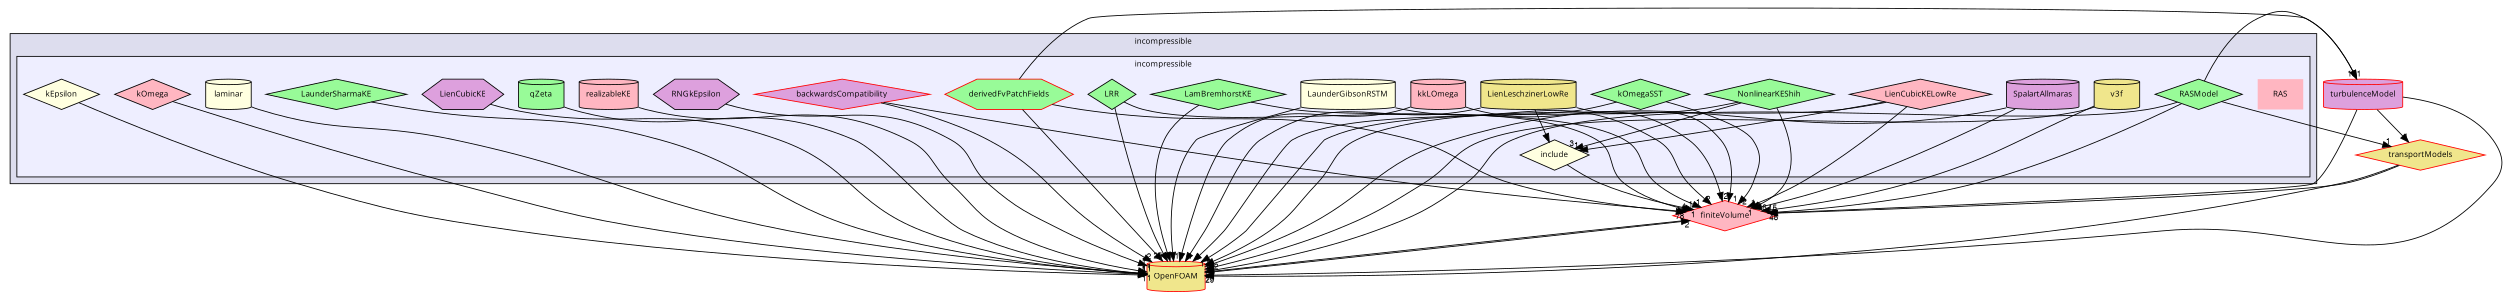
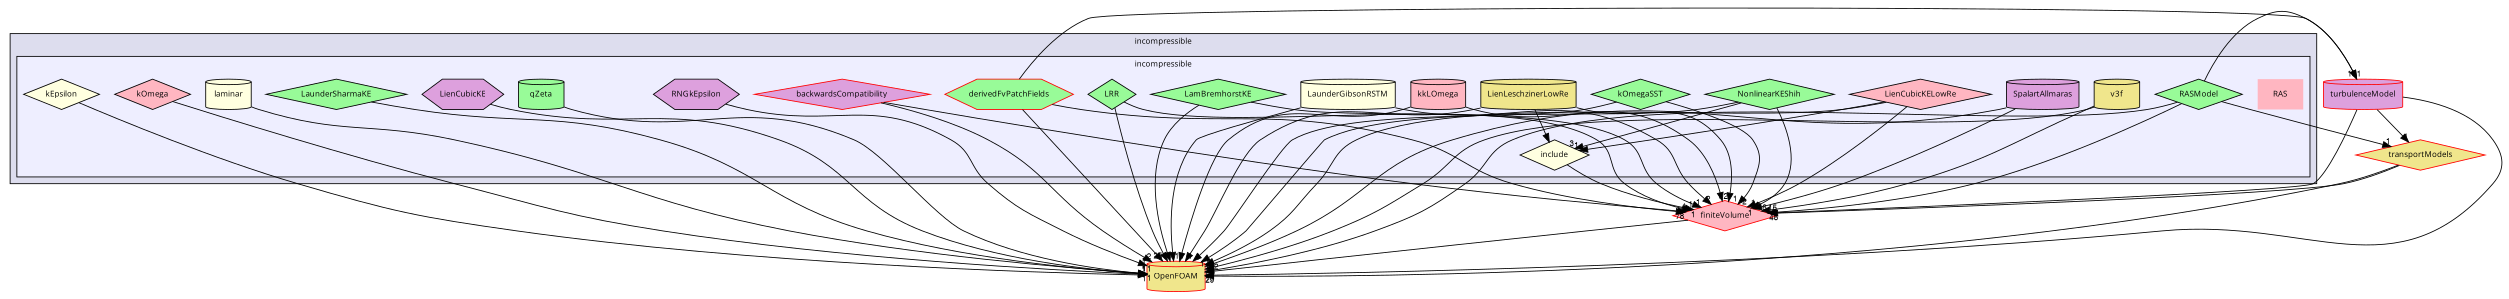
  digraph {
    compound=true
    fontname="Open Sans"
    node [fillcolor=palegreen fontname="Open Sans" fontsize=10 shape=diamond style=filled color=black]
    edge [fontname="Open Sans" headlabel=1 labeldistance=1.5 labelfontname=FreeSans labelfontsize=10]
    n1 [fillcolor=lightpink label=RAS shape=plaintext color=""]
    n2 [color=red fillcolor=plum label=backwardsCompatibility]
    n3 [color=red label=derivedFvPatchFields shape=hexagon]
    n4 [fillcolor=lightyellow label=include]
    n5 [fillcolor=lightyellow label=kEpsilon]
    n6 [fillcolor=lightpink label=kkLOmega shape=cylinder]
    n7 [fillcolor=lightpink label=kOmega]
    n8 [label=kOmegaSST]
    n9 [label=LamBremhorstKE]
    n10 [fillcolor=lightyellow label=laminar shape=cylinder]
    n11 [fillcolor=lightyellow label=LaunderGibsonRSTM shape=cylinder]
    n12 [label=LaunderSharmaKE]
    n13 [fillcolor=plum label=LienCubicKE shape=hexagon]
    n14 [fillcolor=lightpink label=LienCubicKELowRe]
    n15 [fillcolor=khaki label=LienLeschzinerLowRe shape=cylinder]
    n16 [label=LRR]
    n17 [label=NonlinearKEShih]
    n18 [label=qZeta shape=cylinder]
    n19 [label=RASModel]
-   n20 [fillcolor=lightpink label=realizableKE shape=cylinder]
    n21 [fillcolor=plum label=RNGkEpsilon shape=hexagon]
    n22 [fillcolor=plum label=SpalartAllmaras shape=cylinder]
    n23 [fillcolor=khaki label=v3f shape=cylinder]
    n24 [color=red fillcolor=lightpink label=finiteVolume]
    n25 [color=red fillcolor=khaki label=OpenFOAM shape=cylinder]
    n26 [color=red fillcolor=plum label=turbulenceModel shape=cylinder]
    n27 [color=red fillcolor=khaki label=transportModels]
    subgraph cluster_1 {
      bgcolor="#ddddee"
      fontsize=10
      label=incompressible
      pencolor=black
      subgraph cluster_2 {
        bgcolor="#eeeeff"
        fontsize=10
        label=incompressible
        pencolor=black
        n1
        n2
        n3
        n4
        n5
        n6
        n7
        n8
        n9
        n10
        n11
        n12
        n13
        n14
        n15
        n16
        n17
        n18
        n19
-       n20
        n21
        n22
        n23
      }
    }
    n2 -> n24 [headlabel=4]
    n2 -> n25 [headlabel=2]
    n3 -> n24 [headlabel=78]
    n3 -> n25 [headlabel=25]
    n3 -> n26 [headlabel=15]
    n4 -> n24
    n5 -> n25
    n6 -> n24
    n6 -> n25
    n7 -> n25
    n8 -> n24
    n8 -> n25
    n9 -> n24
    n9 -> n25
    n10 -> n25
    n11 -> n24 [headlabel=2]
    n11 -> n25
    n12 -> n25
    n13 -> n25
    n14 -> n4
    n14 -> n24 [headlabel=2]
    n14 -> n25
    n15 -> n4
    n15 -> n24 [headlabel=2]
    n15 -> n25
    n16 -> n24
    n16 -> n25
    n17 -> n4 [headlabel=3]
    n17 -> n24
    n17 -> n25
    n18 -> n25
    n19 -> n24 [headlabel=6]
    n19 -> n25 [headlabel=5]
    n19 -> n26
    n19 -> n27
-   n20 -> n25
    n21 -> n25
    n22 -> n24
    n22 -> n25
    n23 -> n24 [headlabel=2]
    n23 -> n25
    n24 -> n25 [headlabel=712]
-   n25 -> n24 [headlabel=2]
    n26 -> n24 [headlabel=15]
    n26 -> n25 [headlabel=7]
    n26 -> n27
    n27 -> n24 [headlabel=45]
    n27 -> n25 [headlabel=29]
  }
